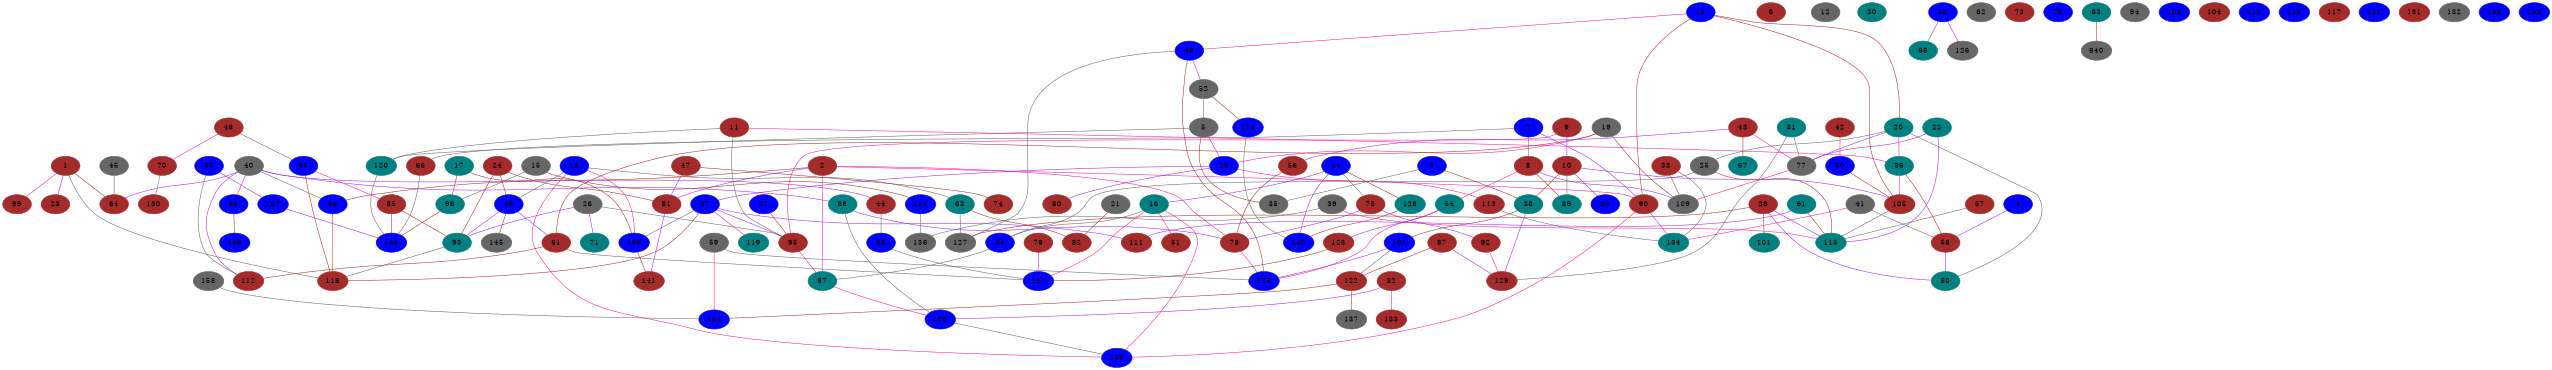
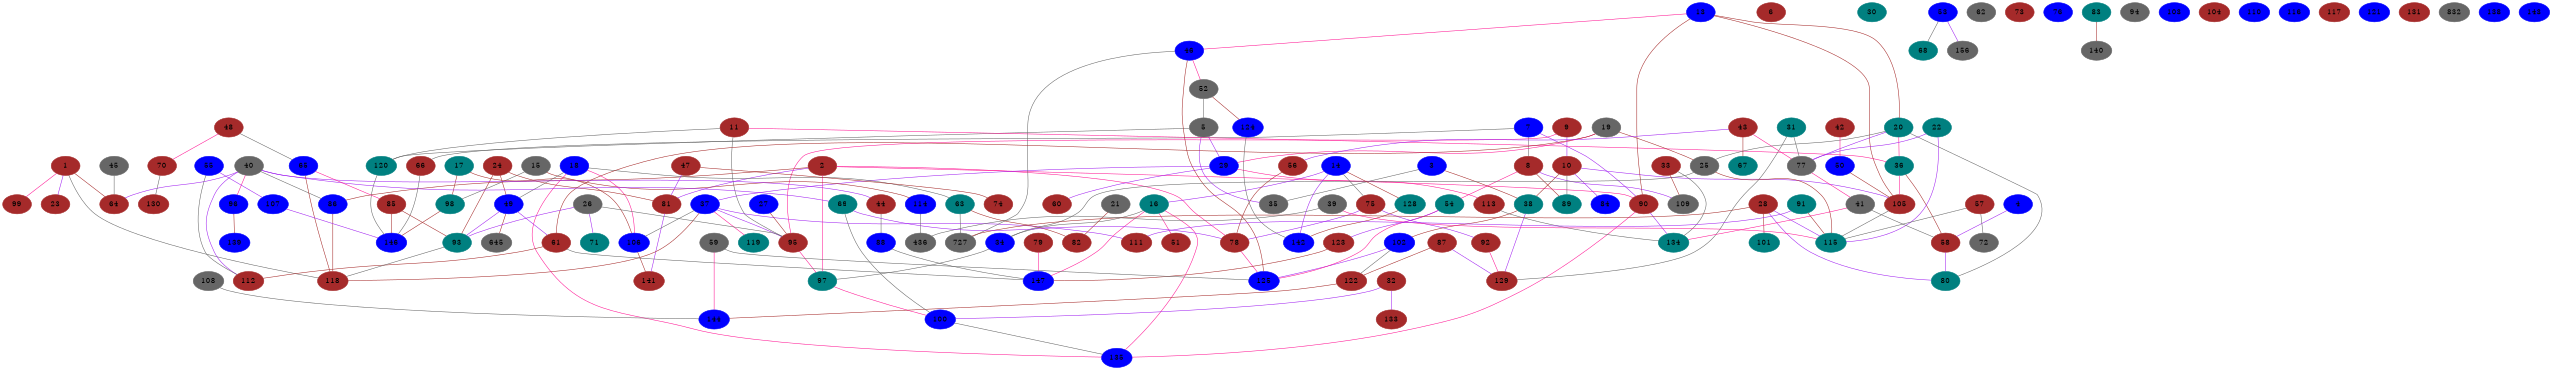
  graph {
    node [color=brown style=filled]
    edge [color=brown]
    1
    23
    64
    99
    118
    2
    78
    81
    86 [color=blue]
    90
    97 [color=teal]
    125 [color=blue]
    141
    135 [color=blue]
    134 [color=teal]
    100 [color=blue]
    3 [color=blue]
    35 [color=gray40]
    38 [color=teal]
    129
    102 [color=blue]
    4 [color=blue]
    58
    80 [color=teal]
    5 [color=gray40]
    29 [color=blue]
    120 [color=teal]
    37 [color=blue]
    60
    113
    146 [color=blue]
    6
    7 [color=blue]
    8
    66
    54 [color=teal]
    89 [color=teal]
    109 [color=gray40]
    123
    9
    10
    95
    84 [color=blue]
    105
    115 [color=teal]
    11
    36 [color=teal]
-   12 [color=gray40]
    13 [color=blue]
    20 [color=teal]
    46 [color=blue]
    25 [color=gray40]
    77 [color=gray40]
-   127 [color=gray40]
+   127 [color=gray40 label=727]
    52 [color=gray40]
    14 [color=blue]
    16 [color=teal]
    75
    128 [color=teal]
    142 [color=blue]
    34 [color=blue]
    51
    147 [color=blue]
    92
    15 [color=gray40]
    98 [color=teal]
    114 [color=blue]
-   136 [color=gray40]
+   136 [color=gray40 label=436]
    17 [color=teal]
    106 [color=blue]
    18 [color=blue]
    49 [color=blue]
    63 [color=teal]
    61
    93 [color=teal]
-   145 [color=gray40]
+   145 [color=gray40 label=645]
    82
    19 [color=gray40]
    45 [color=gray40]
    112
    21 [color=gray40]
    22 [color=teal]
    24
    26 [color=gray40]
    71 [color=teal]
    27 [color=blue]
    28
    101 [color=teal]
    111
    119 [color=teal]
    30 [color=teal]
    31 [color=teal]
    32
    133
    33
    122
    39 [color=gray40]
    40 [color=gray40]
    44
    69 [color=teal]
    96 [color=blue]
    88 [color=blue]
    139 [color=blue]
    41 [color=gray40]
    50 [color=blue]
    42
    43
    56
    67 [color=teal]
    124 [color=blue]
    47
    74
    65 [color=blue]
    48
    70
    85
    130
    53 [color=blue]
    68 [color=teal]
-   126 [color=gray40]
+   126 [color=gray40 label=156]
    55 [color=blue]
    107 [color=blue]
    57
+   72 [color=gray40]
    59 [color=gray40]
    144 [color=blue]
    62 [color=gray40]
    73
    76 [color=blue]
    79
    83 [color=teal]
-   140 [color=gray40 label=640]
+   140 [color=gray40]
    87
-   137 [color=gray40]
    91 [color=teal]
    94 [color=gray40]
    103 [color=blue]
    104
-   108 [color=gray40 label=158]
+   108 [color=gray40]
    110 [color=blue]
    116 [color=blue]
    117
    121 [color=blue]
    131
-   132 [color=gray40]
+   132 [color=gray40 label=832]
    138 [color=blue]
    143 [color=blue]
    1 -- 23 [color=purple]
    1 -- 64
    1 -- 99 [color=deeppink]
    1 -- 118 [color=gray40]
    2 -- 78 [color=deeppink]
    2 -- 81 [color=purple]
    2 -- 86
    2 -- 90 [color=deeppink]
    2 -- 97 [color=deeppink]
    78 -- 125 [color=deeppink]
    81 -- 141 [color=purple]
    86 -- 118
    90 -- 135 [color=deeppink]
    90 -- 134 [color=purple]
    97 -- 100 [color=deeppink]
    100 -- 135 [color=gray40]
    3 -- 35 [color=gray40]
    3 -- 38
    38 -- 129 [color=purple]
    38 -- 102
    102 -- 125 [color=purple]
    102 -- 122 [color=gray40]
    4 -- 58 [color=purple]
    58 -- 80 [color=purple]
-   5 -- 35
+   5 -- 35 [color=purple]
    5 -- 29 [color=purple]
    5 -- 120 [color=gray40]
    29 -- 37 [color=purple]
    29 -- 60 [color=purple]
    29 -- 113 [color=deeppink]
    120 -- 146 [color=gray40]
    37 -- 118
    37 -- 95 [color=purple]
    37 -- 106 [color=gray40]
    37 -- 111 [color=purple]
    37 -- 119 [color=deeppink]
    113 -- 134 [color=gray40]
    7 -- 90 [color=purple]
    7 -- 8 [color=gray40]
    7 -- 66 [color=gray40]
    8 -- 54 [color=deeppink]
    8 -- 89
    8 -- 109 [color=purple]
    66 -- 146 [color=gray40]
    54 -- 125 [color=deeppink]
    54 -- 123 [color=purple]
    123 -- 147
    9 -- 10 [color=purple]
    9 -- 95 [color=deeppink]
    10 -- 38
    10 -- 89 [color=gray40]
    10 -- 84 [color=purple]
    10 -- 105 [color=purple]
    95 -- 97 [color=deeppink]
    105 -- 115 [color=gray40]
    11 -- 120 [color=gray40]
    11 -- 95 [color=gray40]
    11 -- 36 [color=deeppink]
    36 -- 58
    36 -- 105 [color=deeppink]
    13 -- 90
    13 -- 105
    13 -- 20
    13 -- 46 [color=deeppink]
    20 -- 80 [color=gray40]
    20 -- 36 [color=deeppink]
    20 -- 25 [color=gray40]
    20 -- 77 [color=purple]
    46 -- 125
    46 -- 127 [color=gray40]
    46 -- 52 [color=deeppink]
    25 -- 115
    25 -- 34 [color=gray40]
-   77 -- 109 [color=deeppink]
+   77 -- 41 [color=deeppink]
    52 -- 5 [color=gray40]
    52 -- 124
    14 -- 16 [color=purple]
    14 -- 75 [color=gray40]
    14 -- 128
    14 -- 142 [color=purple]
    16 -- 135 [color=deeppink]
    16 -- 34 [color=gray40]
    16 -- 51 [color=deeppink]
    16 -- 147 [color=deeppink]
    75 -- 78 [color=purple]
    75 -- 92 [color=purple]
    128 -- 142
    34 -- 97 [color=gray40]
    92 -- 129 [color=deeppink]
    15 -- 98 [color=gray40]
    15 -- 114
    98 -- 146
    114 -- 136 [color=gray40]
    17 -- 98
    17 -- 106
    106 -- 141
    18 -- 135 [color=deeppink]
    18 -- 106 [color=deeppink]
    18 -- 49 [color=gray40]
    18 -- 63 [color=gray40]
    49 -- 61 [color=purple]
    49 -- 93 [color=purple]
    49 -- 145
    63 -- 127 [color=gray40]
    63 -- 82
    61 -- 147 [color=gray40]
    61 -- 112
    93 -- 118 [color=gray40]
    19 -- 29 [color=deeppink]
-   19 -- 109
+   19 -- 25
    19 -- 61
    45 -- 64 [color=gray40]
    21 -- 82
    22 -- 115 [color=purple]
    22 -- 77 [color=purple]
    24 -- 81
    24 -- 49
    24 -- 93
    26 -- 95 [color=gray40]
    26 -- 93 [color=purple]
    26 -- 71 [color=purple]
    27 -- 95
    28 -- 80 [color=purple]
    28 -- 115 [color=purple]
    28 -- 127
    28 -- 101
    31 -- 129 [color=gray40]
    31 -- 77 [color=gray40]
    32 -- 100 [color=purple]
    32 -- 133 [color=purple]
    33 -- 134 [color=gray40]
    33 -- 109
    122 -- 144
-   122 -- 137
    39 -- 115 [color=deeppink]
    39 -- 136 [color=gray40]
    40 -- 64 [color=purple]
    40 -- 86 [color=gray40]
    40 -- 112 [color=purple]
    40 -- 44 [color=purple]
    40 -- 69 [color=purple]
    40 -- 96 [color=deeppink]
    44 -- 88 [color=gray40]
    69 -- 78 [color=purple]
    69 -- 100 [color=gray40]
    96 -- 139
    88 -- 147 [color=gray40]
    41 -- 134 [color=deeppink]
    41 -- 58 [color=gray40]
    50 -- 105
    42 -- 50 [color=deeppink]
    43 -- 77 [color=deeppink]
    43 -- 56 [color=purple]
    43 -- 67
    56 -- 78
    124 -- 142 [color=gray40]
    47 -- 81 [color=purple]
    47 -- 74
    65 -- 118
    65 -- 85 [color=deeppink]
    48 -- 65 [color=gray40]
    48 -- 70 [color=deeppink]
    70 -- 130 [color=gray40]
    85 -- 146
    85 -- 93
    53 -- 68 [color=gray40]
    53 -- 126 [color=purple]
    55 -- 112 [color=gray40]
    55 -- 107 [color=purple]
    107 -- 146 [color=purple]
    57 -- 115 [color=gray40]
+   57 -- 72 [color=gray40]
    59 -- 125 [color=gray40]
    59 -- 144 [color=deeppink]
    79 -- 147 [color=deeppink]
    83 -- 140
    87 -- 129 [color=purple]
    87 -- 122
    91 -- 115
    91 -- 111 [color=purple]
    108 -- 144 [color=gray40]
  }
